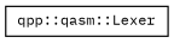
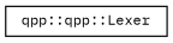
  digraph {
    rankdir=LR
    fontname="IBM Plex Mono"
-   n1 [color=black fillcolor=white fontname="IBM Plex Mono" fontsize=10 height=0.2 label="qpp::qasm::Lexer" shape=record style=filled width=0.4]
+   n1 [color=black fillcolor=white fontname="IBM Plex Mono" fontsize=10 height=0.2 label="qpp::qpp::Lexer" shape=record style=filled width=0.4]
  }
